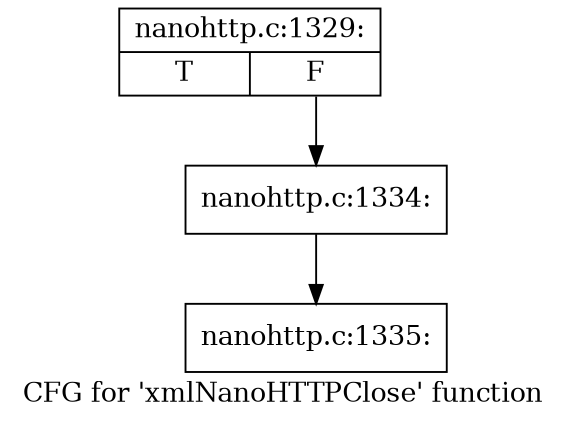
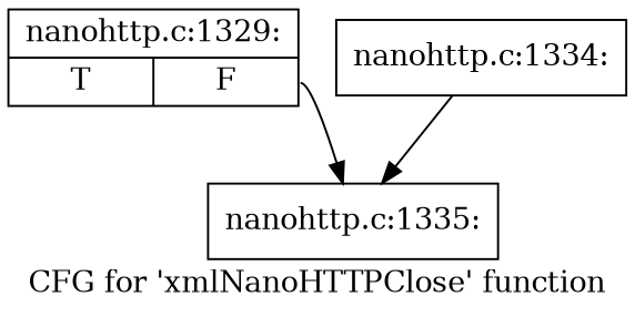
  digraph {
    label="CFG for 'xmlNanoHTTPClose' function"
    node [shape=record]
    n1 [label="{nanohttp.c:1329:|{<s0>T|<s1>F}}"]
    n2 [label="{nanohttp.c:1334:}"]
    n3 [label="{nanohttp.c:1335:}"]
-   n1 -> n2 [tailport=s1]
+   n1 -> n3 [tailport=s1]
    n2 -> n3
  }
